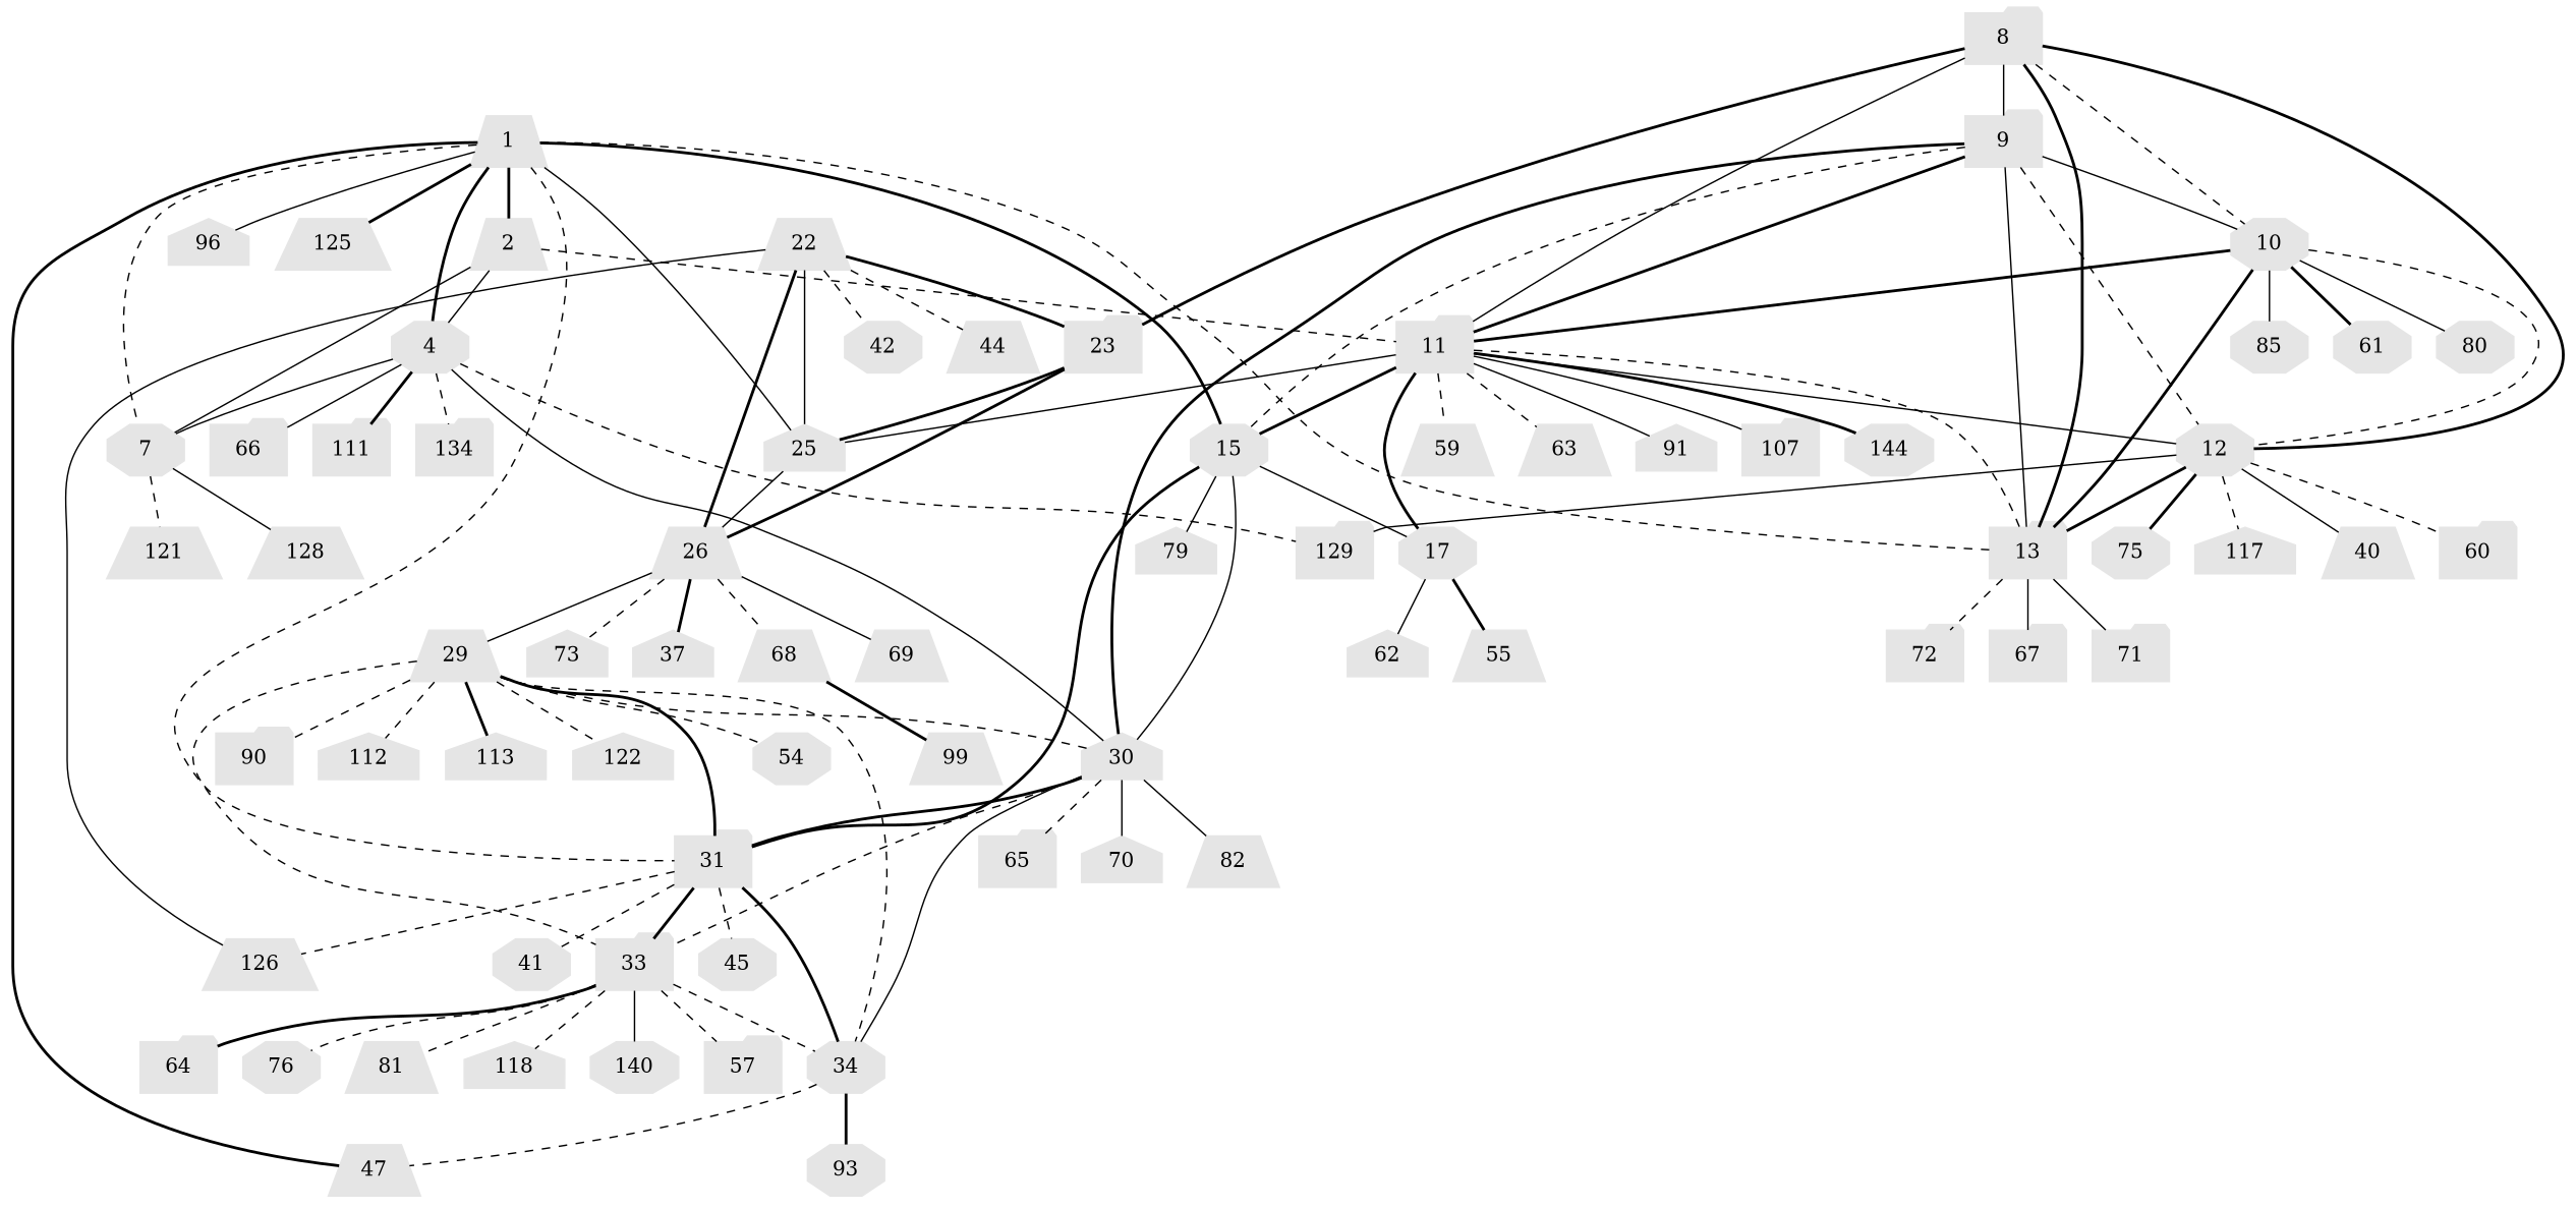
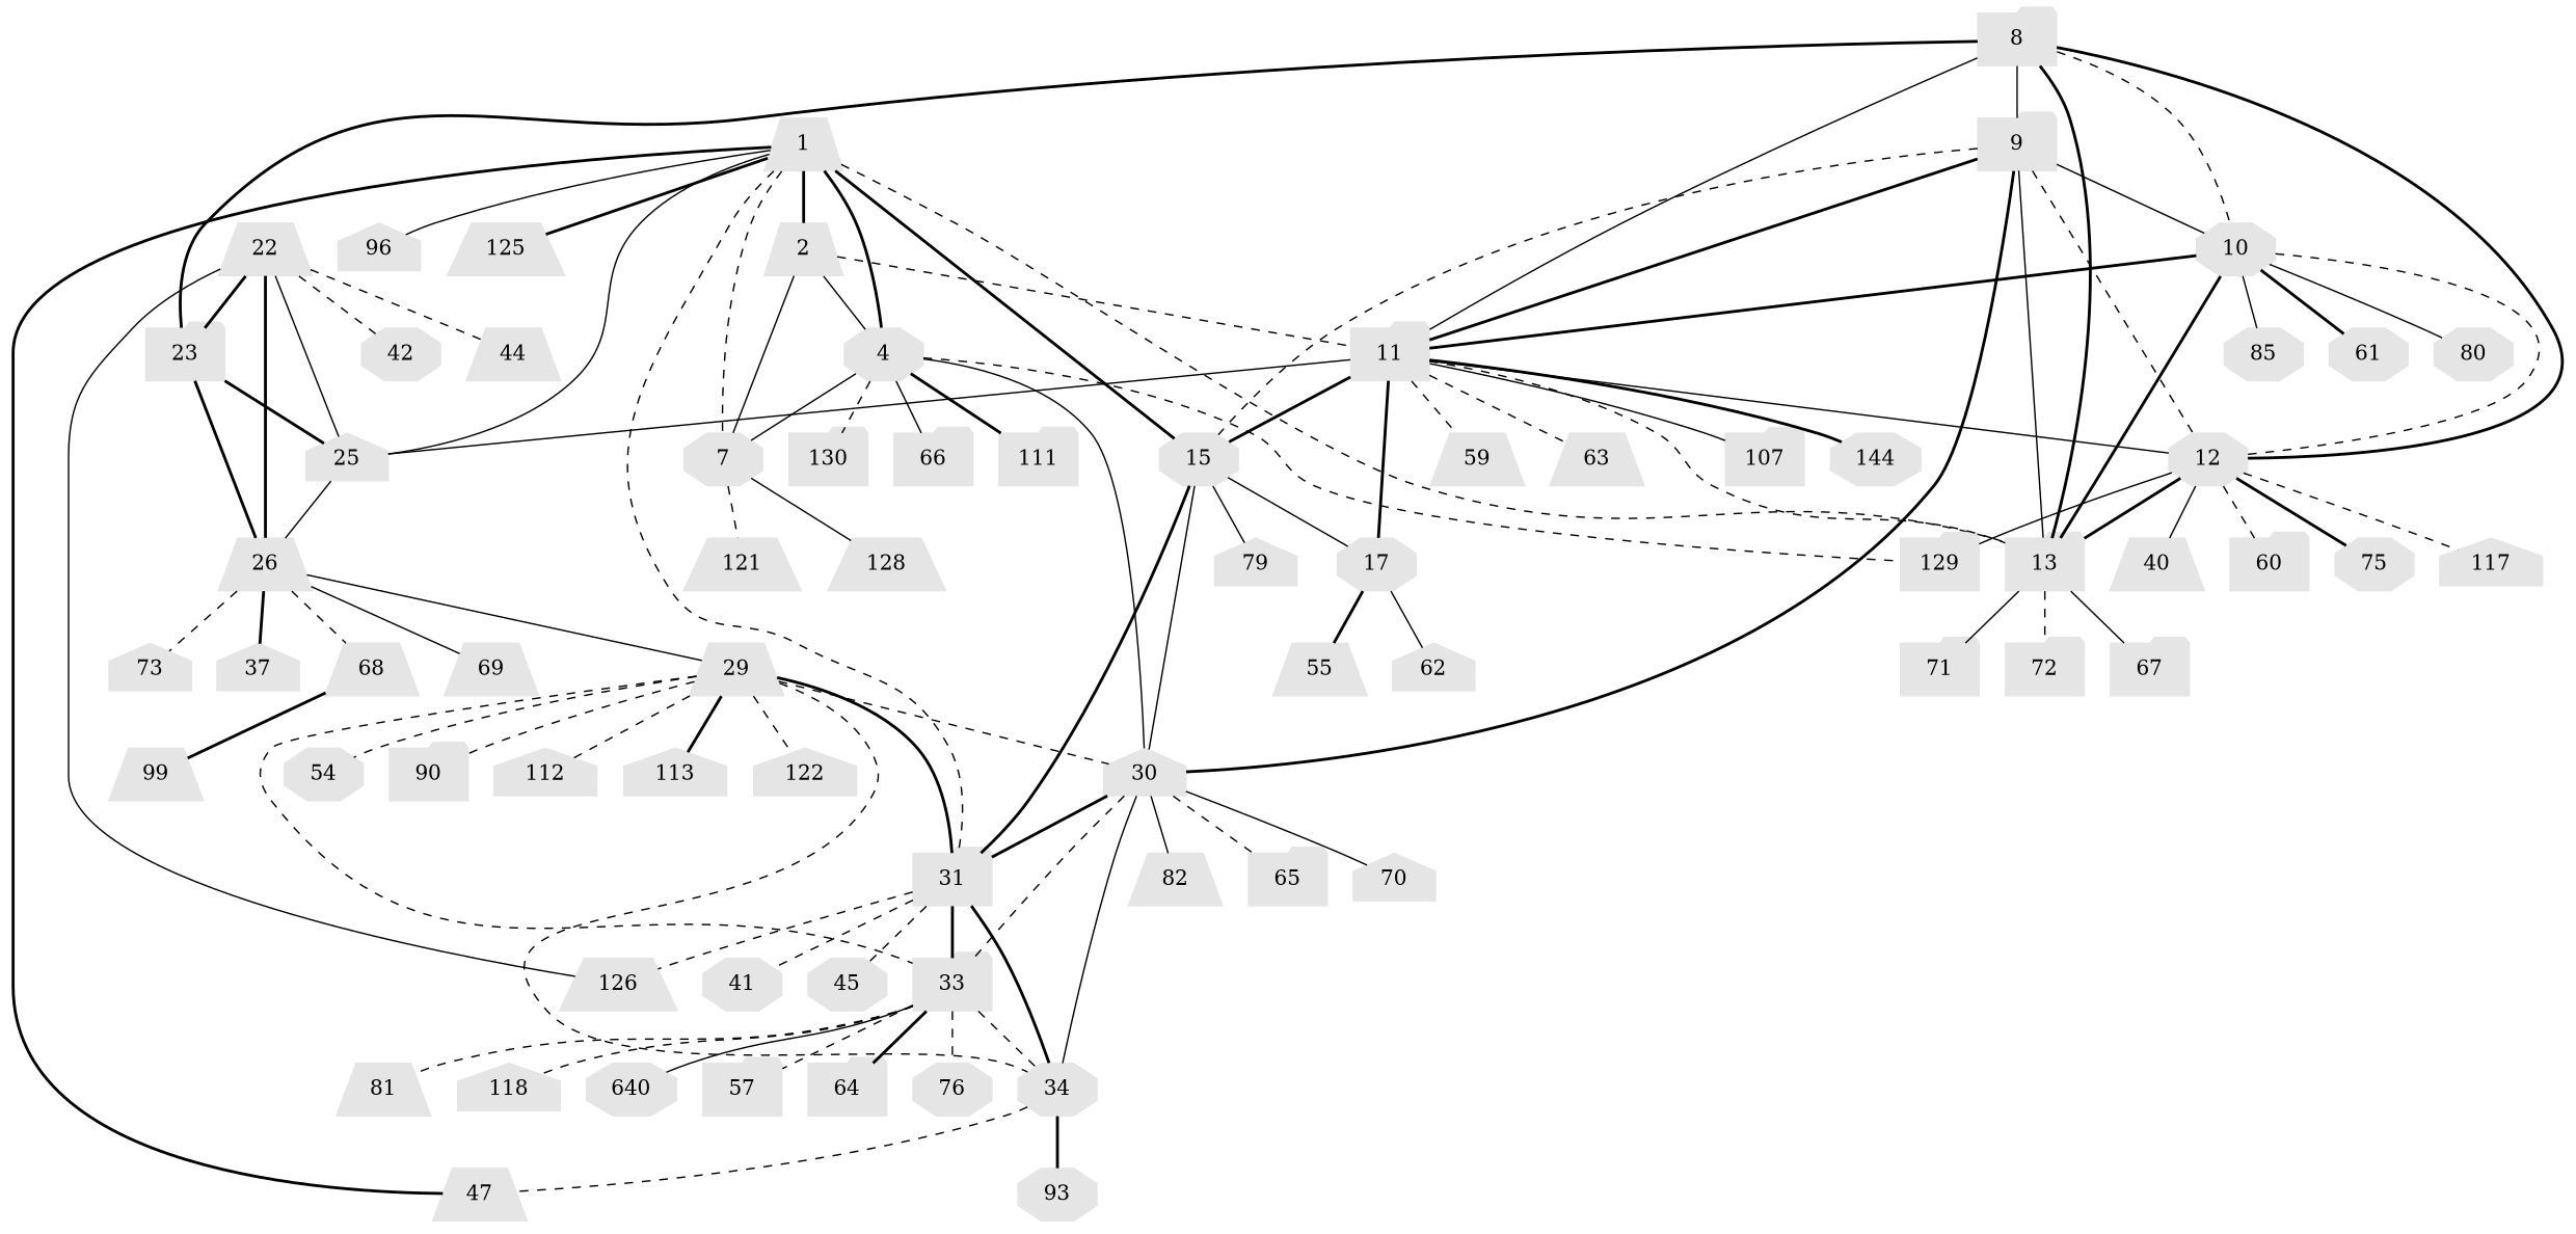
  graph {
    node [color=gray90 shape=trapezium style=filled]
    edge [style=dashed]
    1 [super="+3"]
    2 [super="+5+39"]
    4 [shape=octagon super="+50"]
    7 [shape=octagon]
    13 [shape=folder]
    15 [shape=octagon super="+36+18+78+43+127+106+103+131"]
    25 [shape=house super="+146"]
    31 [shape=folder super="+35+51+32+101+46+38"]
    47
    96 [shape=house super="+119"]
    125
    11 [shape=folder super="+16"]
    30 [shape=house super="+83"]
    66 [shape=folder]
    111 [shape=folder]
    129 [shape=folder]
-   130 [shape=folder label=134]
+   130 [shape=folder]
    121
    128
    67 [shape=folder]
    71 [shape=folder]
    72 [shape=folder]
    17 [shape=octagon super="+115"]
    79 [shape=house]
    26 [super="+28+97+124"]
    126
    33 [shape=folder]
    34 [shape=octagon]
    41 [shape=octagon]
    45 [shape=octagon]
    12 [shape=octagon]
    59 [super="+141"]
    63
-   91 [shape=house]
    107 [shape=folder]
    144 [shape=octagon]
    65 [shape=folder]
    70 [shape=house]
    82
    8 [shape=folder super="+53"]
    9 [shape=folder super="+77+95+48+14"]
    10 [shape=octagon]
    23 [shape=folder super="+104+49"]
    61 [shape=octagon]
    80 [shape=octagon]
    85 [shape=octagon]
    40
    60 [shape=folder]
    75 [shape=octagon]
    117 [shape=house]
    55 [super="+114"]
    62 [shape=house]
    22 [super="+24"]
    42 [shape=octagon]
    44
    29
    37 [shape=house]
    68
    69
    73 [shape=house]
    54 [shape=octagon]
    90 [shape=folder]
    112 [shape=house]
    113 [shape=house]
    122 [shape=house]
    99 [super="+145+135"]
    57 [shape=folder]
    64 [shape=folder]
    76 [shape=octagon]
    81
    118 [shape=house super="+137"]
-   140 [shape=octagon]
+   140 [shape=octagon label=640]
    93 [shape=octagon]
    1 -- 2 [style=bold weight=6]
    1 -- 4 [style=bold weight=3]
    1 -- 7 [weight=3]
    1 -- 13
    1 -- 15 [style=bold]
    1 -- 25 [style=solid]
    1 -- 31
    1 -- 47 [style=bold]
    1 -- 96 [style=solid]
    1 -- 125 [style=bold]
    2 -- 4 [style=solid weight=2]
    2 -- 7 [style=solid weight=2]
    2 -- 11
    4 -- 7 [style=solid]
    4 -- 30 [style=solid]
    4 -- 66 [style=solid]
    4 -- 111 [style=bold]
    4 -- 129
    4 -- 130
    7 -- 121
    7 -- 128 [style=solid]
    13 -- 67 [style=solid]
    13 -- 71 [style=solid]
    13 -- 72
    15 -- 31 [style=bold]
    15 -- 30 [style=solid]
    15 -- 17 [style=solid weight=3]
    15 -- 79 [style=solid]
    25 -- 26 [style=solid weight=2]
    31 -- 126
    31 -- 33 [style=bold weight=3]
    31 -- 34 [style=bold weight=3]
    31 -- 41
    31 -- 45
    11 -- 13
    11 -- 15 [style=bold weight=9]
    11 -- 25 [style=solid]
    11 -- 17 [style=bold weight=3]
    11 -- 12 [style=solid]
    11 -- 59
    11 -- 63
-   11 -- 91 [style=solid]
    11 -- 107 [style=solid]
    11 -- 144 [style=bold]
    30 -- 31 [style=bold weight=3]
    30 -- 33
    30 -- 34 [style=solid]
    30 -- 65
    30 -- 70 [style=solid]
    30 -- 82 [style=solid]
    17 -- 55 [style=bold]
    17 -- 62 [style=solid]
    26 -- 29 [style=solid]
    26 -- 37 [style=bold]
    26 -- 68
    26 -- 69 [style=solid]
    26 -- 73
    33 -- 34
    33 -- 57
    33 -- 64 [style=bold]
    33 -- 76
    33 -- 81
    33 -- 118
    33 -- 140 [style=solid]
    34 -- 47
    34 -- 93 [style=bold]
    12 -- 13 [style=bold]
    12 -- 129 [style=solid]
    12 -- 40 [style=solid]
    12 -- 60
    12 -- 75 [style=bold]
    12 -- 117
    8 -- 13 [style=bold]
    8 -- 11 [style=solid]
    8 -- 12 [style=bold]
    8 -- 9 [style=solid weight=2]
    8 -- 10
    8 -- 23 [style=bold]
    9 -- 13 [style=solid weight=2]
    9 -- 15
    9 -- 11 [style=bold weight=2]
    9 -- 30 [style=bold]
    9 -- 12 [weight=2]
    9 -- 10 [style=solid weight=2]
    10 -- 13 [style=bold]
    10 -- 11 [style=bold]
    10 -- 12
    10 -- 61 [style=bold]
    10 -- 80 [style=solid]
    10 -- 85 [style=solid]
    23 -- 25 [style=bold]
    23 -- 26 [style=bold weight=2]
    22 -- 25 [style=solid weight=3]
    22 -- 26 [style=bold weight=6]
    22 -- 126 [style=solid]
    22 -- 23 [style=bold weight=3]
    22 -- 42
    22 -- 44
    29 -- 31 [style=bold weight=3]
    29 -- 30
    29 -- 33
    29 -- 34
    29 -- 54
    29 -- 90
    29 -- 112
    29 -- 113 [style=bold]
    29 -- 122
    68 -- 99 [style=bold]
  }
